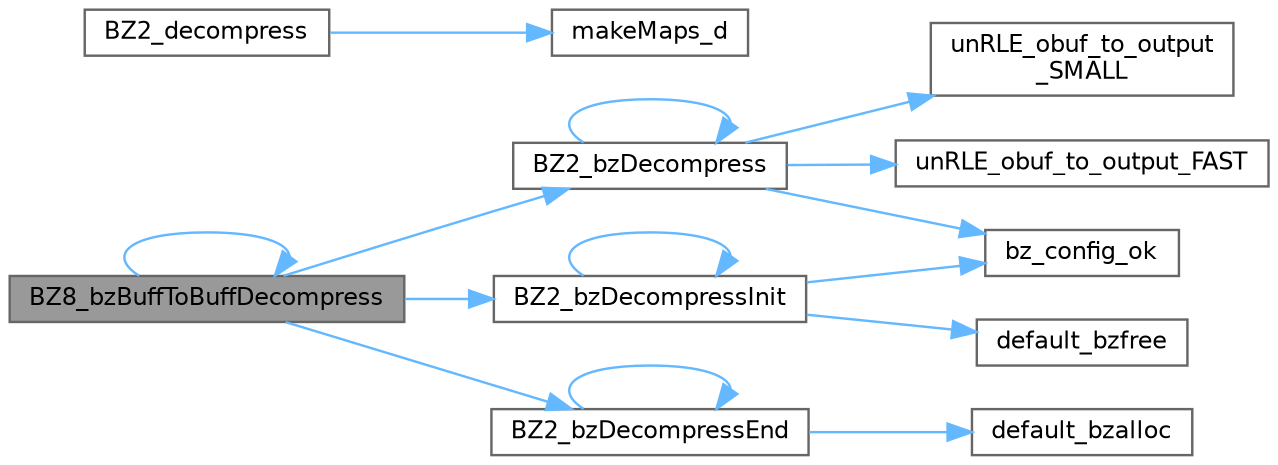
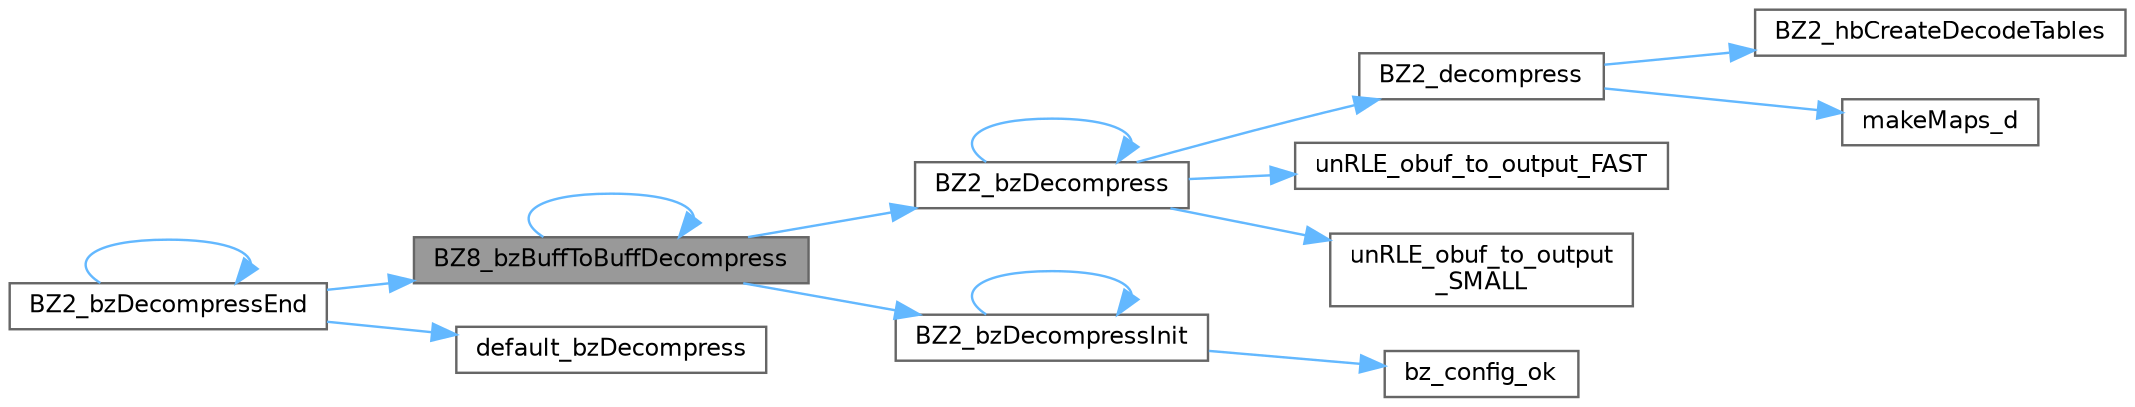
  digraph {
    rankdir=LR
    node [color=grey40 fillcolor=white fontname=Helvetica fontsize=10 shape=box style=filled]
    edge [color=steelblue1 fontname=Helvetica fontsize=10 labelfontname=Helvetica labelfontsize=10 style=solid]
    n1 [color=gray40 fillcolor=grey60 fontcolor=black height=0.2 label=BZ8_bzBuffToBuffDecompress width=0.4]
    n2 [height=0.2 label=BZ2_bzDecompress width=0.4]
    n3 [height=0.2 label=BZ2_bzDecompressEnd width=0.4]
    n4 [height=0.2 label=BZ2_bzDecompressInit width=0.4]
    n5 [height=0.2 label=BZ2_decompress width=0.4]
    n6 [height=0.2 label=unRLE_obuf_to_output_FAST width=0.4]
    n7 [height=0.2 label="unRLE_obuf_to_output\l_SMALL" width=0.4]
-   n8 [height=0.2 label=default_bzalloc width=0.4]
+   n8 [height=0.2 label=default_bzDecompress width=0.4]
    n9 [height=0.2 label=bz_config_ok width=0.4]
-   n10 [height=0.2 label=default_bzfree width=0.4]
+   n11 [height=0.2 label=BZ2_hbCreateDecodeTables width=0.4]
    n12 [height=0.2 label=makeMaps_d width=0.4]
    n1 -> n1
    n1 -> n2
-   n1 -> n3
+   n3 -> n1
    n1 -> n4
    n2 -> n2
-   n2 -> n9
+   n2 -> n5
    n2 -> n6
    n2 -> n7
    n3 -> n3
    n3 -> n8
    n4 -> n4
    n4 -> n9
-   n4 -> n10
+   n5 -> n11
    n5 -> n12
  }
